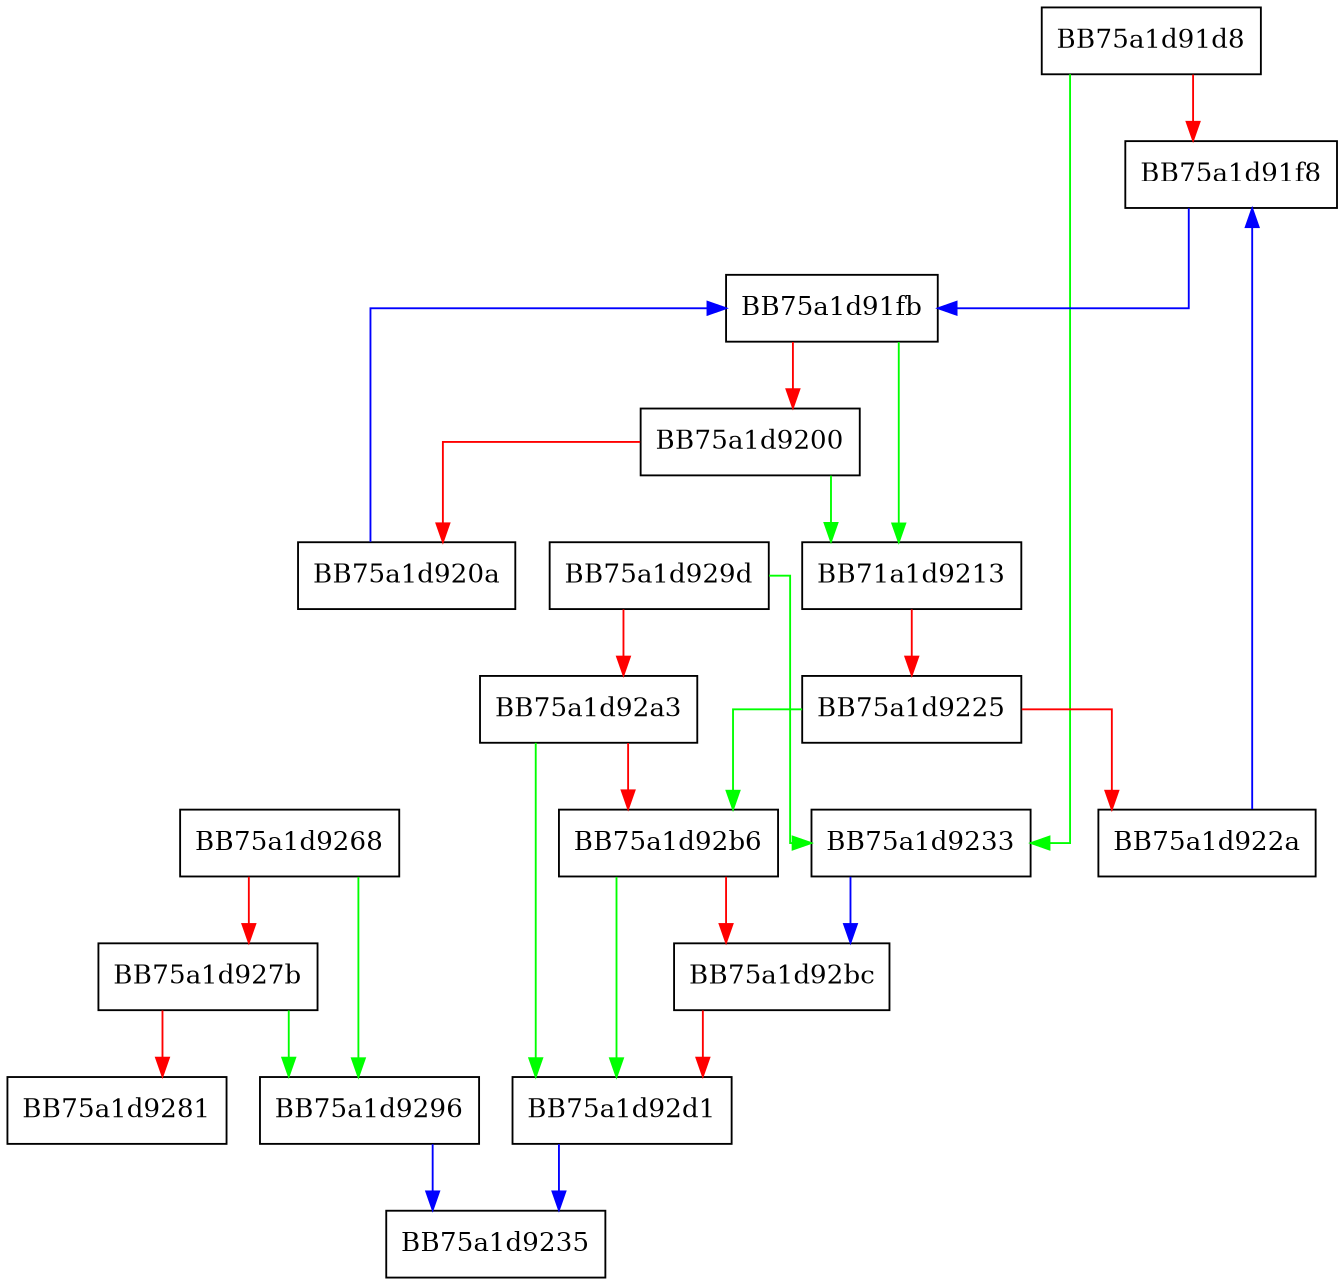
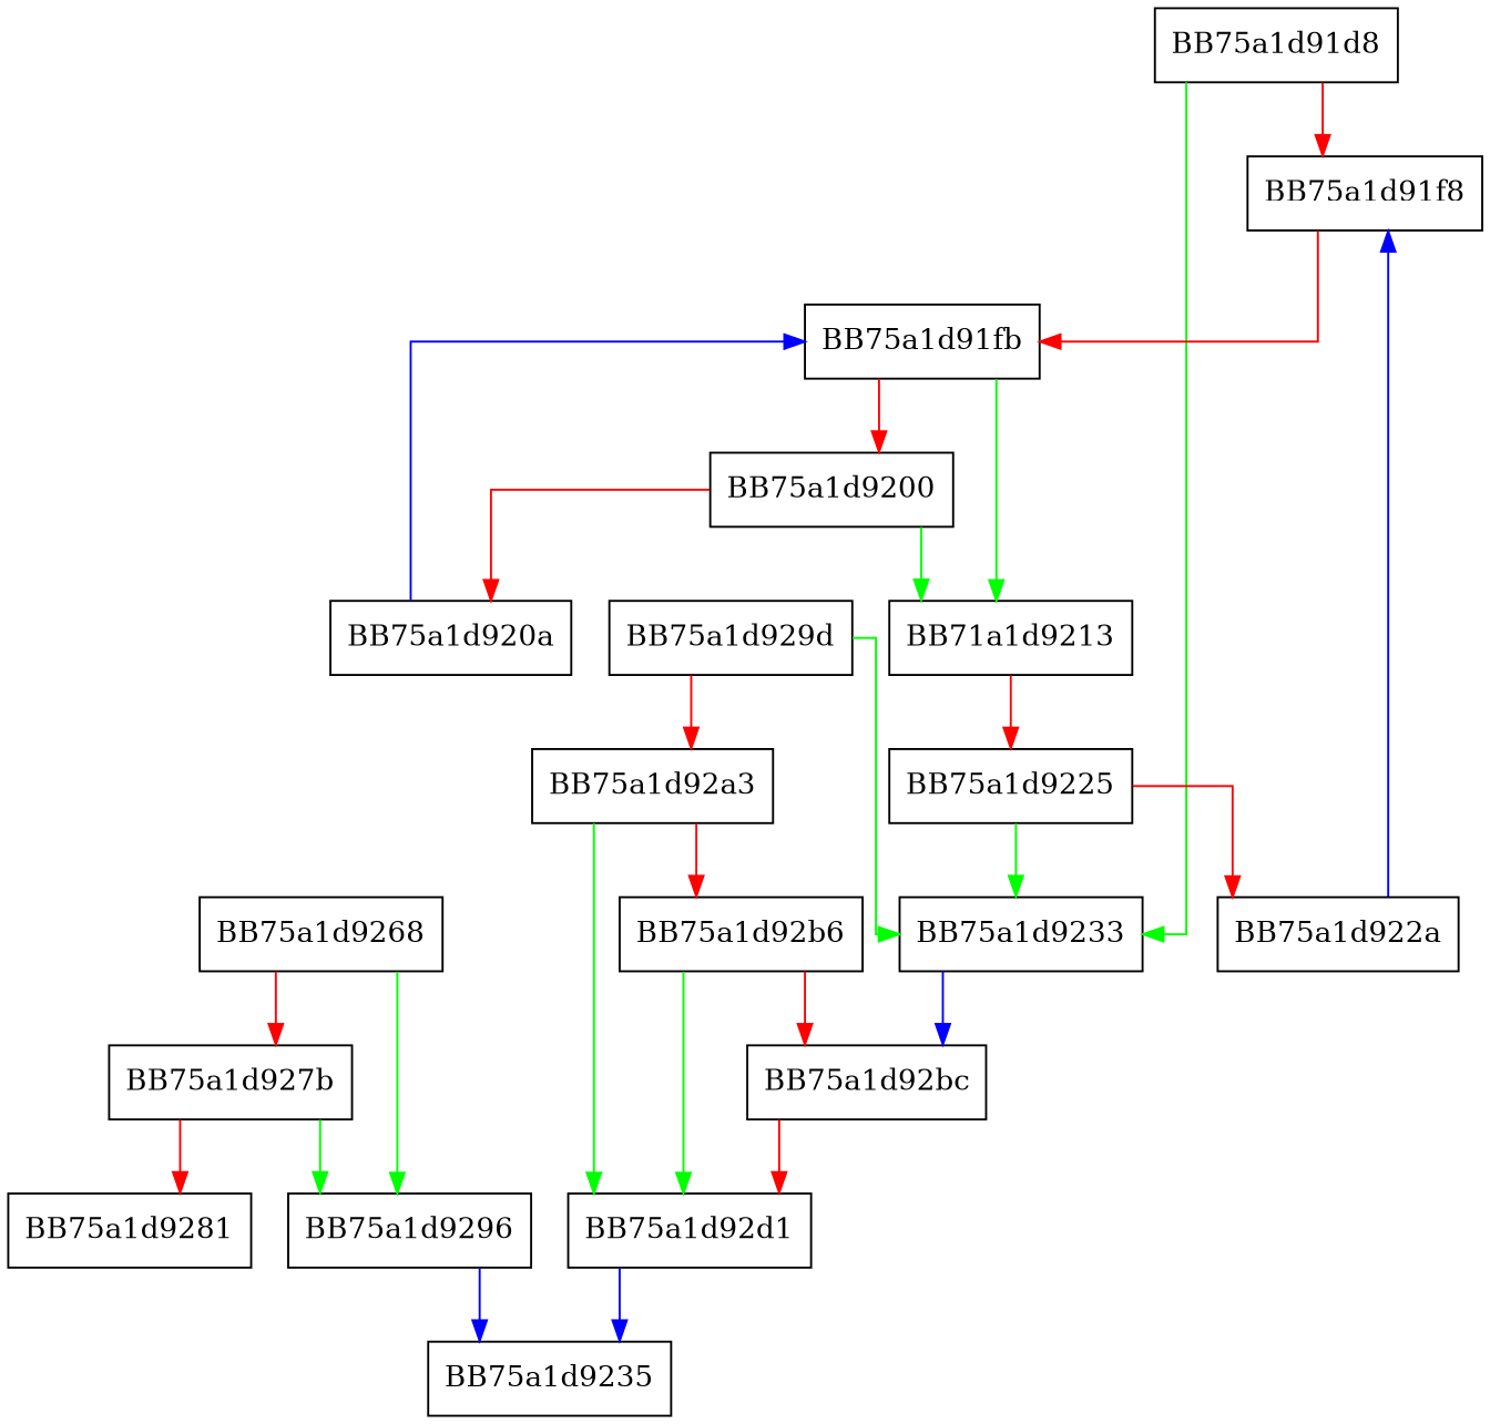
  digraph {
    splines=ortho
    node [shape=box]
    edge [color=red]
    BB75a1d91d8
    BB75a1d9233
    BB75a1d91f8
    BB75a1d92bc
    BB75a1d91fb
    n6 [label=BB71a1d9213]
    BB75a1d9200
    BB75a1d9225
    BB75a1d920a
    BB75a1d922a
    BB75a1d929d
    BB75a1d92a3
    BB75a1d9268
    BB75a1d9296
    BB75a1d927b
    BB75a1d92d1
    BB75a1d92b6
    BB75a1d9235
    BB75a1d9281
    BB75a1d91d8 -> BB75a1d9233 [color=green]
    BB75a1d91d8 -> BB75a1d91f8
    BB75a1d9233 -> BB75a1d92bc [color=blue]
-   BB75a1d91f8 -> BB75a1d91fb [color=blue]
+   BB75a1d91f8 -> BB75a1d91fb
    BB75a1d92bc -> BB75a1d92d1
    BB75a1d91fb -> n6 [color=green]
    BB75a1d91fb -> BB75a1d9200
    n6 -> BB75a1d9225
    BB75a1d9200 -> n6 [color=green]
    BB75a1d9200 -> BB75a1d920a
-   BB75a1d9225 -> BB75a1d92b6 [color=green]
+   BB75a1d9225 -> BB75a1d9233 [color=green]
    BB75a1d9225 -> BB75a1d922a
    BB75a1d920a -> BB75a1d91fb [color=blue]
    BB75a1d922a -> BB75a1d91f8 [color=blue]
    BB75a1d929d -> BB75a1d9233 [color=green]
    BB75a1d929d -> BB75a1d92a3
    BB75a1d92a3 -> BB75a1d92d1 [color=green]
    BB75a1d92a3 -> BB75a1d92b6
    BB75a1d9268 -> BB75a1d9296 [color=green]
    BB75a1d9268 -> BB75a1d927b
    BB75a1d9296 -> BB75a1d9235 [color=blue]
    BB75a1d927b -> BB75a1d9296 [color=green]
    BB75a1d927b -> BB75a1d9281
    BB75a1d92d1 -> BB75a1d9235 [color=blue]
    BB75a1d92b6 -> BB75a1d92bc
    BB75a1d92b6 -> BB75a1d92d1 [color=green]
  }
